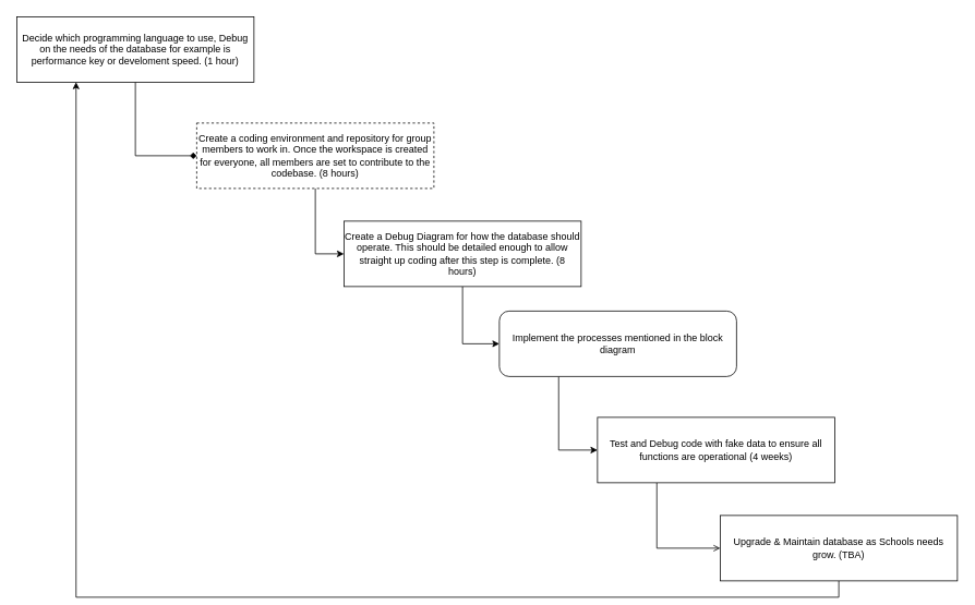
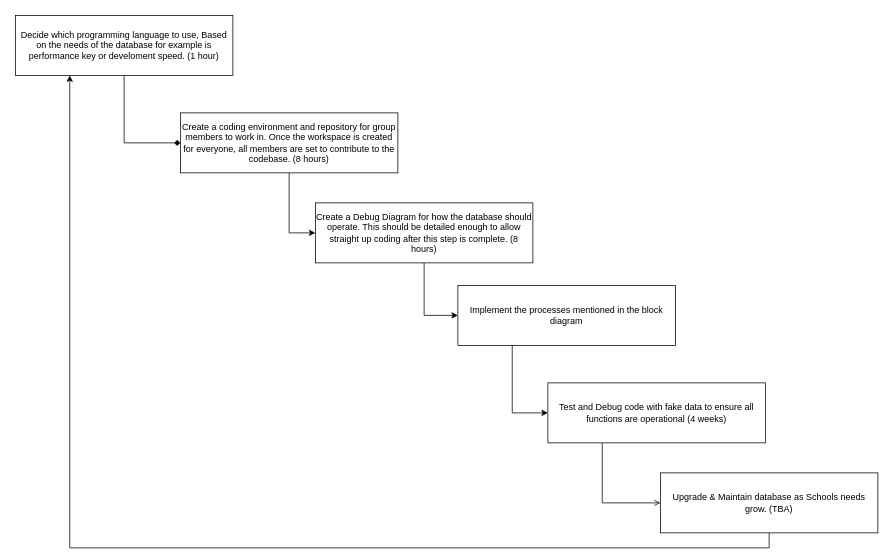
  <mxCell id="0" />
  <mxCell id="1" parent="0" />
  <mxCell id="2" style="edgeStyle=orthogonalEdgeStyle;rounded=0;orthogonalLoop=1;jettySize=auto;html=1;exitX=0.5;exitY=1;exitDx=0;exitDy=0;entryX=0;entryY=0.5;entryDx=0;entryDy=0;endArrow=diamond;" edge="1" parent="1" source="3" target="5"><mxGeometry relative="1" as="geometry" /></mxCell>
- <mxCell id="3" value="Decide which programming language to use, Debug on the needs of the database for example is performance key or develoment speed. (1 hour)" style="rounded=0;whiteSpace=wrap;html=1;" vertex="1" parent="1"><mxGeometry y="20" width="290" height="80" as="geometry" x="20" /></mxCell>
+ <mxCell id="3" value="Decide which programming language to use, Based on the needs of the database for example is performance key or develoment speed. (1 hour)" style="rounded=0;whiteSpace=wrap;html=1;" vertex="1" parent="1"><mxGeometry y="20" width="290" height="80" as="geometry" x="20" /></mxCell>
  <mxCell id="4" style="edgeStyle=orthogonalEdgeStyle;rounded=0;orthogonalLoop=1;jettySize=auto;html=1;exitX=0.5;exitY=1;exitDx=0;exitDy=0;entryX=0;entryY=0.5;entryDx=0;entryDy=0;" edge="1" parent="1" source="5" target="7"><mxGeometry relative="1" as="geometry" /></mxCell>
- <mxCell id="5" value="Create a coding environment and repository for group members to work in. Once the workspace is created for everyone, all members are set to contribute to the codebase. (8 hours)" style="rounded=0;whiteSpace=wrap;html=1;dashed=1;" vertex="1" parent="1"><mxGeometry x="240" y="150" width="290" height="80" as="geometry" /></mxCell>
+ <mxCell id="5" value="Create a coding environment and repository for group members to work in. Once the workspace is created for everyone, all members are set to contribute to the codebase. (8 hours)" style="rounded=0;whiteSpace=wrap;html=1;" vertex="1" parent="1"><mxGeometry x="240" y="150" width="290" height="80" as="geometry" /></mxCell>
  <mxCell id="6" style="edgeStyle=orthogonalEdgeStyle;rounded=0;orthogonalLoop=1;jettySize=auto;html=1;exitX=0.5;exitY=1;exitDx=0;exitDy=0;entryX=0;entryY=0.5;entryDx=0;entryDy=0;" edge="1" parent="1" source="7" target="9"><mxGeometry relative="1" as="geometry" /></mxCell>
  <mxCell id="7" value="Create a Debug Diagram for how the database should operate. This should be detailed enough to allow straight up coding after this step is complete. (8 hours)" style="rounded=0;whiteSpace=wrap;html=1;" vertex="1" parent="1"><mxGeometry x="420" y="270" width="290" height="80" as="geometry" /></mxCell>
  <mxCell id="8" style="edgeStyle=orthogonalEdgeStyle;rounded=0;orthogonalLoop=1;jettySize=auto;html=1;exitX=0.25;exitY=1;exitDx=0;exitDy=0;entryX=0;entryY=0.5;entryDx=0;entryDy=0;" edge="1" parent="1" source="9" target="11"><mxGeometry relative="1" as="geometry" /></mxCell>
- <mxCell id="9" value="Implement the processes mentioned in the block diagram" style="whiteSpace=wrap;html=1;rounded=1;" vertex="1" parent="1"><mxGeometry x="610" y="380" width="290" height="80" as="geometry" /></mxCell>
+ <mxCell id="9" value="Implement the processes mentioned in the block diagram" style="rounded=0;whiteSpace=wrap;html=1;" vertex="1" parent="1"><mxGeometry x="610" y="380" width="290" height="80" as="geometry" /></mxCell>
  <mxCell id="10" style="edgeStyle=orthogonalEdgeStyle;rounded=0;orthogonalLoop=1;jettySize=auto;html=1;exitX=0.25;exitY=1;exitDx=0;exitDy=0;entryX=0;entryY=0.5;entryDx=0;entryDy=0;endArrow=open;" edge="1" parent="1" source="11" target="13"><mxGeometry relative="1" as="geometry" /></mxCell>
  <mxCell id="11" value="Test and Debug code with fake data to ensure all functions are operational (4 weeks)" style="rounded=0;whiteSpace=wrap;html=1;" vertex="1" parent="1"><mxGeometry x="730" y="510" width="290" height="80" as="geometry" /></mxCell>
  <mxCell id="12" style="edgeStyle=orthogonalEdgeStyle;rounded=0;orthogonalLoop=1;jettySize=auto;html=1;exitX=0.5;exitY=1;exitDx=0;exitDy=0;entryX=0.25;entryY=1;entryDx=0;entryDy=0;" edge="1" parent="1" source="13" target="3"><mxGeometry relative="1" as="geometry"><mxPoint x="390" y="550" as="targetPoint" /></mxGeometry></mxCell>
  <mxCell id="13" value="Upgrade &amp;amp; Maintain database as Schools needs grow. (TBA)" style="rounded=0;whiteSpace=wrap;html=1;" vertex="1" parent="1"><mxGeometry x="880" y="630" width="290" height="80" as="geometry" /></mxCell>
